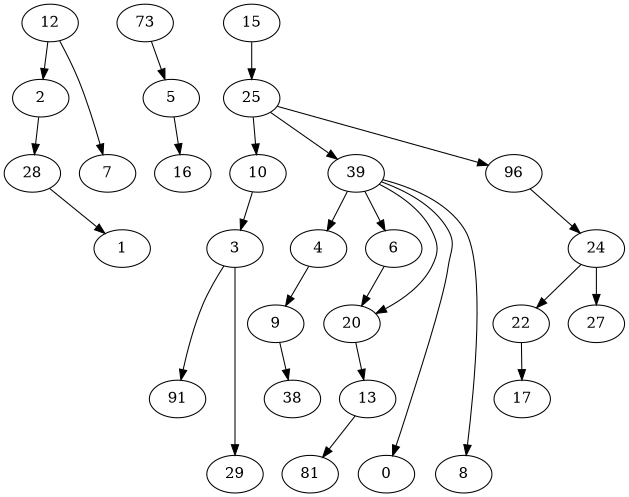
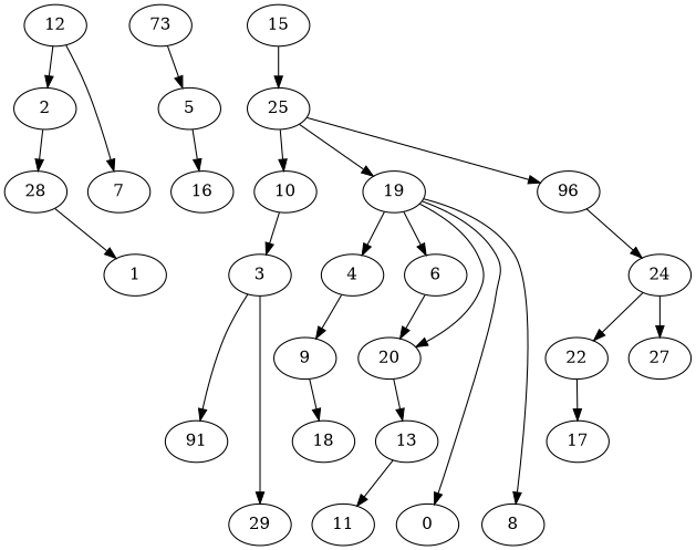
  digraph {
    edge [weight=0]
    12
    2
    7
    n4 [label=73]
    5
    28
    16
    1
    n9 [label=91]
    3
    29
    4
    9
-   18 [label=38]
+   18
    6
    20
    13
-   11 [label=81]
+   11
    10
    15
    25
-   19 [label=39]
+   19
    n23 [label=96]
    0
    8
    24
    22
    27
    17
    12 -> 2
    12 -> 7
    2 -> 28
    n4 -> 5
    5 -> 16
    28 -> 1
    3 -> n9
    3 -> 29
    4 -> 9
    9 -> 18
    6 -> 20
    20 -> 13
    13 -> 11
    10 -> 3
    15 -> 25 [weight=1]
    25 -> 10
    25 -> 19
    25 -> n23
    19 -> 4 [weight=1]
    19 -> 6 [weight=1]
    19 -> 20
    19 -> 0
    19 -> 8
    n23 -> 24
    24 -> 22
    24 -> 27 [weight=1]
    22 -> 17
  }
